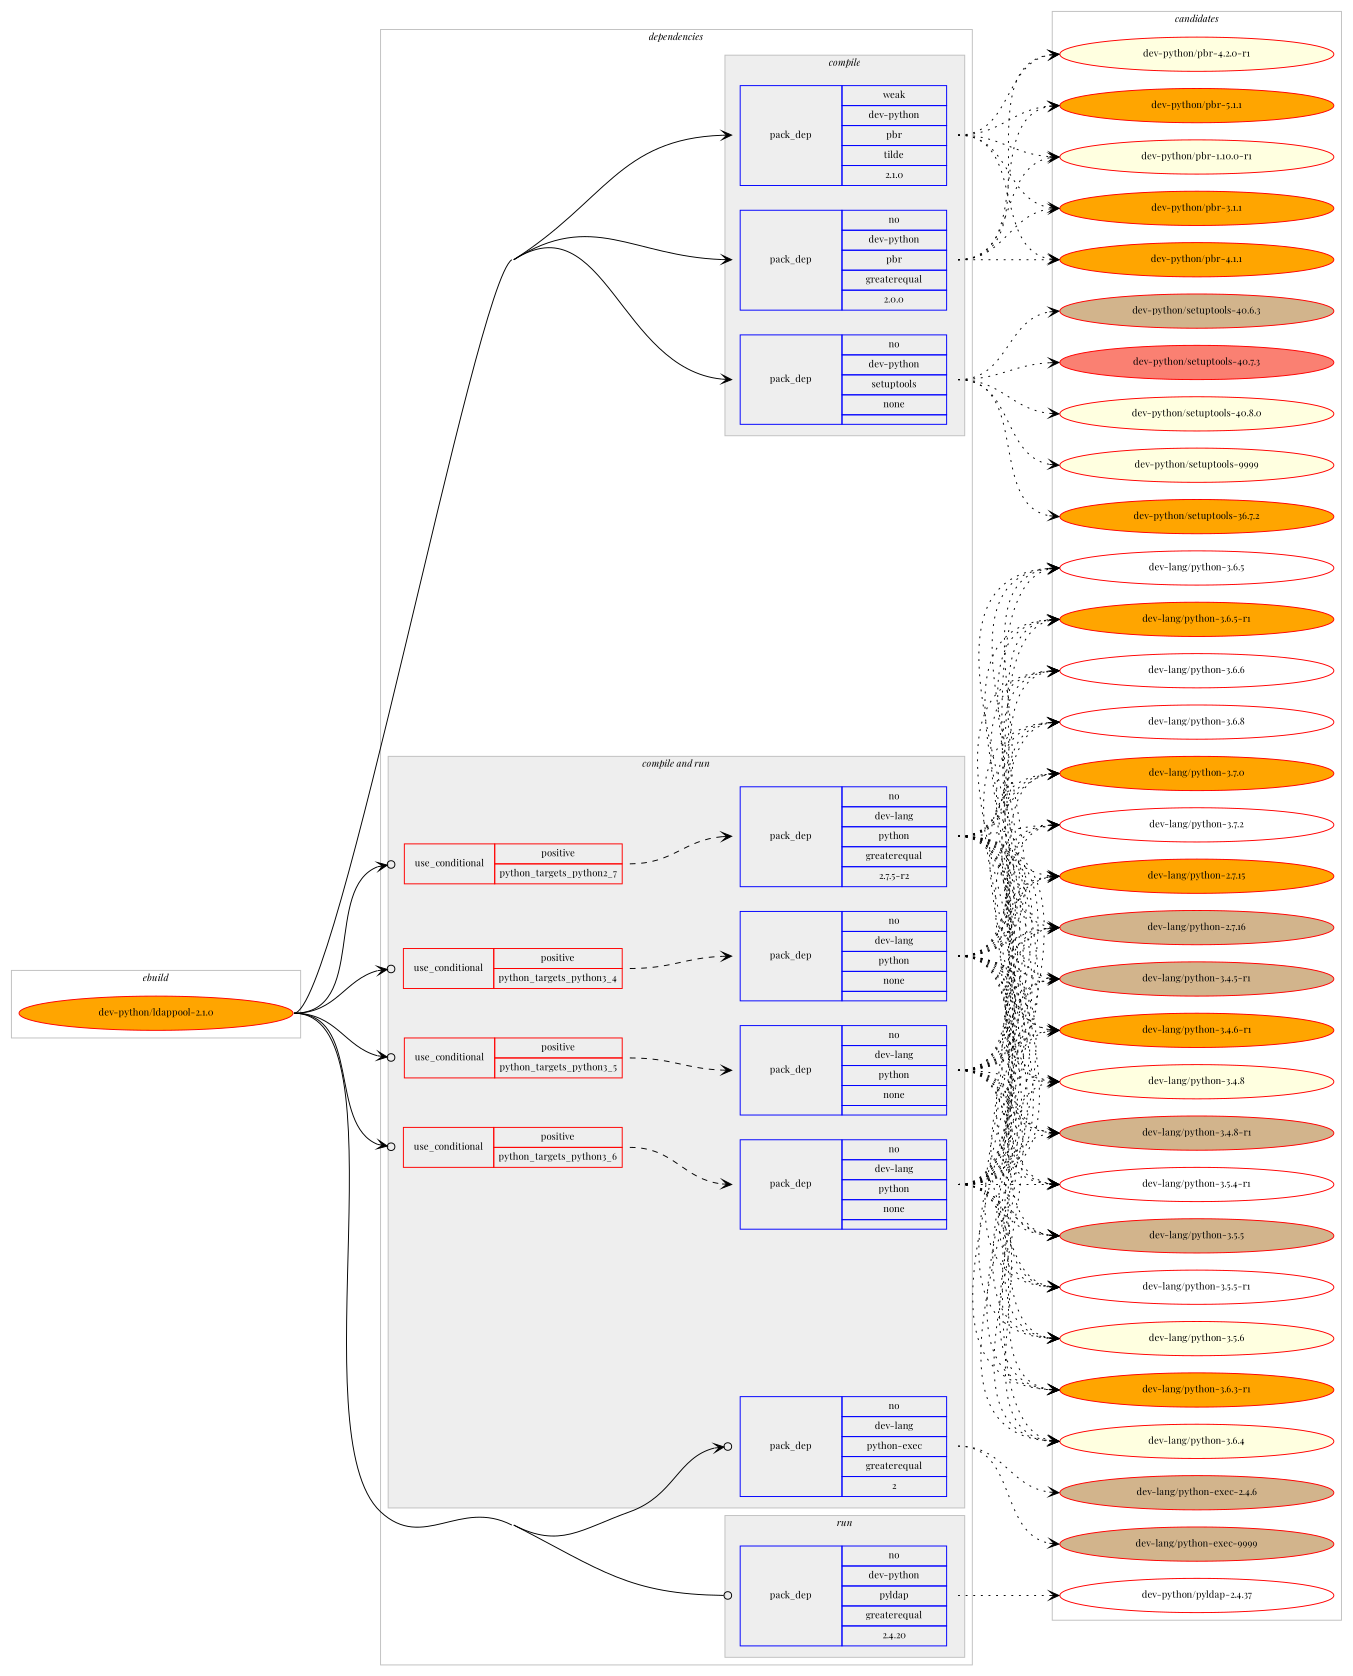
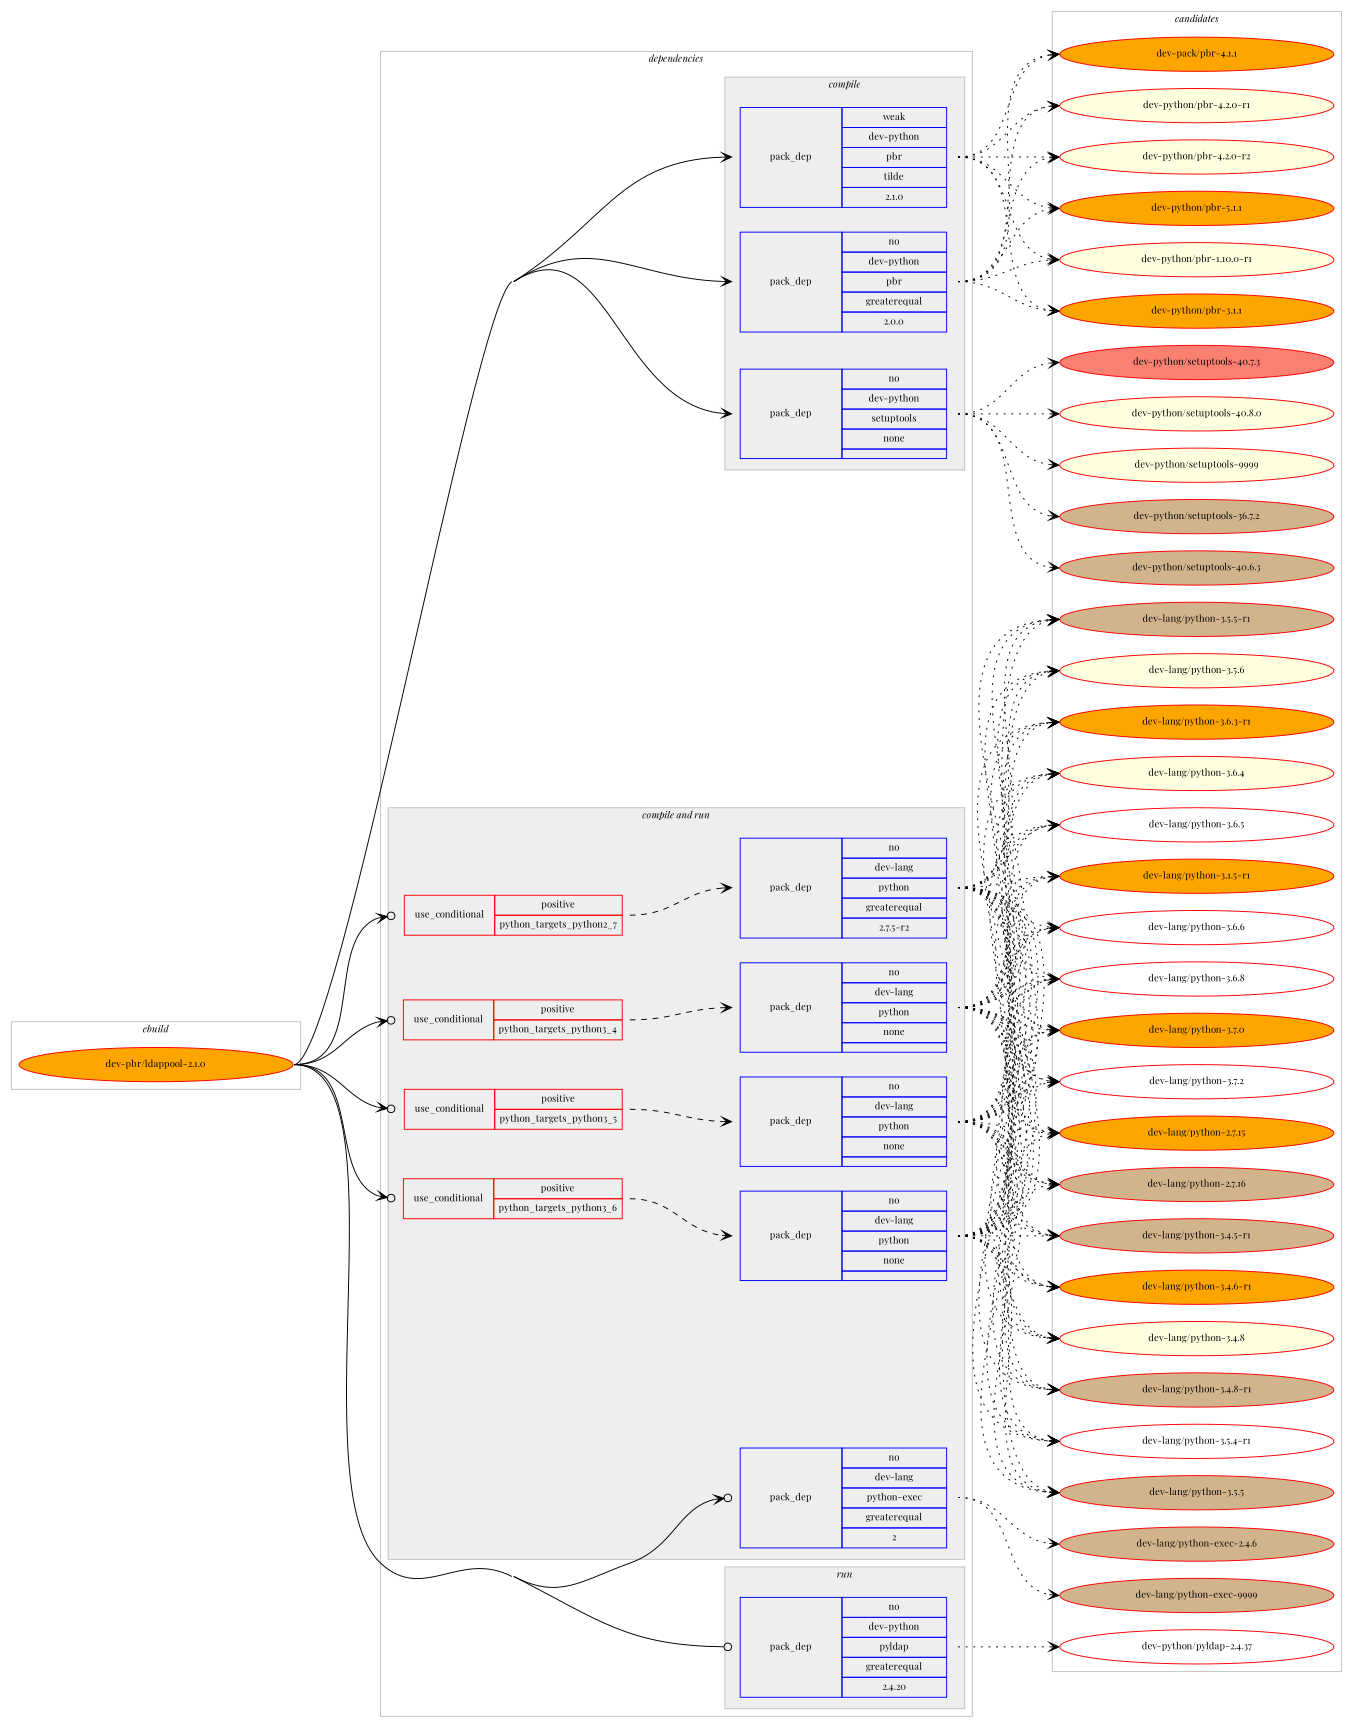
  digraph {
    compound=true
    concentrate=true
    fontname="Playfair Display"
    fontsize=10
    newrank=true
    rankdir=LR
    ranksep=1.5
    node [color=red fontname="Playfair Display" fontsize=10 style=filled]
    edge [arrowhead=vee fontname="Playfair Display" headport=w style=dotted tailport=e weight=100]
-   n1 [fillcolor=orange label="dev-python/ldappool-2.1.0" width=4]
+   n1 [fillcolor=orange label="dev-pbr/ldappool-2.1.0" width=4]
    n2 [color=blue label=<<TABLE BORDER="0" CELLBORDER="1" CELLSPACING="0" CELLPADDING="4" WIDTH="220"><TR><TD ROWSPAN="6" CELLPADDING="30">pack_dep</TD></TR><TR><TD WIDTH="110">weak</TD></TR><TR><TD>dev-python</TD></TR><TR><TD>pbr</TD></TR><TR><TD>tilde</TD></TR><TR><TD>2.1.0</TD></TR></TABLE>> shape=none style=""]
    n3 [color=blue label=<<TABLE BORDER="0" CELLBORDER="1" CELLSPACING="0" CELLPADDING="4" WIDTH="220"><TR><TD ROWSPAN="6" CELLPADDING="30">pack_dep</TD></TR><TR><TD WIDTH="110">no</TD></TR><TR><TD>dev-python</TD></TR><TR><TD>pbr</TD></TR><TR><TD>greaterequal</TD></TR><TR><TD>2.0.0</TD></TR></TABLE>> shape=none style=""]
    n4 [color=blue label=<<TABLE BORDER="0" CELLBORDER="1" CELLSPACING="0" CELLPADDING="4" WIDTH="220"><TR><TD ROWSPAN="6" CELLPADDING="30">pack_dep</TD></TR><TR><TD WIDTH="110">no</TD></TR><TR><TD>dev-python</TD></TR><TR><TD>setuptools</TD></TR><TR><TD>none</TD></TR><TR><TD></TD></TR></TABLE>> shape=none style=""]
    n5 [color=blue label=<<TABLE BORDER="0" CELLBORDER="1" CELLSPACING="0" CELLPADDING="4" WIDTH="220"><TR><TD ROWSPAN="6" CELLPADDING="30">pack_dep</TD></TR><TR><TD WIDTH="110">no</TD></TR><TR><TD>dev-lang</TD></TR><TR><TD>python</TD></TR><TR><TD>greaterequal</TD></TR><TR><TD>2.7.5-r2</TD></TR></TABLE>> shape=none style=""]
    n6 [label=<<TABLE BORDER="0" CELLBORDER="1" CELLSPACING="0" CELLPADDING="4"><TR><TD ROWSPAN="3" CELLPADDING="10">use_conditional</TD></TR><TR><TD>positive</TD></TR><TR><TD>python_targets_python2_7</TD></TR></TABLE>> shape=none style=""]
    n7 [color=blue label=<<TABLE BORDER="0" CELLBORDER="1" CELLSPACING="0" CELLPADDING="4" WIDTH="220"><TR><TD ROWSPAN="6" CELLPADDING="30">pack_dep</TD></TR><TR><TD WIDTH="110">no</TD></TR><TR><TD>dev-lang</TD></TR><TR><TD>python-exec</TD></TR><TR><TD>greaterequal</TD></TR><TR><TD>2</TD></TR></TABLE>> shape=none style=""]
    n8 [color=blue label=<<TABLE BORDER="0" CELLBORDER="1" CELLSPACING="0" CELLPADDING="4" WIDTH="220"><TR><TD ROWSPAN="6" CELLPADDING="30">pack_dep</TD></TR><TR><TD WIDTH="110">no</TD></TR><TR><TD>dev-lang</TD></TR><TR><TD>python</TD></TR><TR><TD>none</TD></TR><TR><TD></TD></TR></TABLE>> shape=none style=""]
    n9 [label=<<TABLE BORDER="0" CELLBORDER="1" CELLSPACING="0" CELLPADDING="4"><TR><TD ROWSPAN="3" CELLPADDING="10">use_conditional</TD></TR><TR><TD>positive</TD></TR><TR><TD>python_targets_python3_4</TD></TR></TABLE>> shape=none style=""]
    n10 [color=blue label=<<TABLE BORDER="0" CELLBORDER="1" CELLSPACING="0" CELLPADDING="4" WIDTH="220"><TR><TD ROWSPAN="6" CELLPADDING="30">pack_dep</TD></TR><TR><TD WIDTH="110">no</TD></TR><TR><TD>dev-lang</TD></TR><TR><TD>python</TD></TR><TR><TD>none</TD></TR><TR><TD></TD></TR></TABLE>> shape=none style=""]
    n11 [label=<<TABLE BORDER="0" CELLBORDER="1" CELLSPACING="0" CELLPADDING="4"><TR><TD ROWSPAN="3" CELLPADDING="10">use_conditional</TD></TR><TR><TD>positive</TD></TR><TR><TD>python_targets_python3_5</TD></TR></TABLE>> shape=none style=""]
    n12 [color=blue label=<<TABLE BORDER="0" CELLBORDER="1" CELLSPACING="0" CELLPADDING="4" WIDTH="220"><TR><TD ROWSPAN="6" CELLPADDING="30">pack_dep</TD></TR><TR><TD WIDTH="110">no</TD></TR><TR><TD>dev-lang</TD></TR><TR><TD>python</TD></TR><TR><TD>none</TD></TR><TR><TD></TD></TR></TABLE>> shape=none style=""]
    n13 [label=<<TABLE BORDER="0" CELLBORDER="1" CELLSPACING="0" CELLPADDING="4"><TR><TD ROWSPAN="3" CELLPADDING="10">use_conditional</TD></TR><TR><TD>positive</TD></TR><TR><TD>python_targets_python3_6</TD></TR></TABLE>> shape=none style=""]
    n14 [color=blue label=<<TABLE BORDER="0" CELLBORDER="1" CELLSPACING="0" CELLPADDING="4" WIDTH="220"><TR><TD ROWSPAN="6" CELLPADDING="30">pack_dep</TD></TR><TR><TD WIDTH="110">no</TD></TR><TR><TD>dev-python</TD></TR><TR><TD>pyldap</TD></TR><TR><TD>greaterequal</TD></TR><TR><TD>2.4.20</TD></TR></TABLE>> shape=none style=""]
    n15 [fillcolor=lightyellow label="dev-python/pbr-1.10.0-r1" width=4]
    n16 [fillcolor=orange label="dev-python/pbr-3.1.1" width=4]
-   n17 [fillcolor=orange label="dev-python/pbr-4.1.1" width=4]
+   n17 [fillcolor=orange label="dev-pack/pbr-4.1.1" width=4]
    n18 [fillcolor=lightyellow label="dev-python/pbr-4.2.0-r1" width=4]
+   n19 [fillcolor=lightyellow label="dev-python/pbr-4.2.0-r2" width=4]
    n20 [fillcolor=orange label="dev-python/pbr-5.1.1" width=4]
-   n21 [fillcolor=orange label="dev-python/setuptools-36.7.2" width=4]
+   n21 [fillcolor=tan label="dev-python/setuptools-36.7.2" width=4]
    n22 [fillcolor=tan label="dev-python/setuptools-40.6.3" width=4]
    n23 [fillcolor=salmon label="dev-python/setuptools-40.7.3" width=4]
    n24 [fillcolor=lightyellow label="dev-python/setuptools-40.8.0" width=4]
    n25 [fillcolor=lightyellow label="dev-python/setuptools-9999" width=4]
    n26 [fillcolor=orange label="dev-lang/python-2.7.15" width=4]
    n27 [fillcolor=tan label="dev-lang/python-2.7.16" width=4]
    n28 [fillcolor=tan label="dev-lang/python-3.4.5-r1" width=4]
    n29 [fillcolor=orange label="dev-lang/python-3.4.6-r1" width=4]
    n30 [fillcolor=lightyellow label="dev-lang/python-3.4.8" width=4]
    n31 [fillcolor=tan label="dev-lang/python-3.4.8-r1" width=4]
    n32 [fillcolor=white label="dev-lang/python-3.5.4-r1" width=4]
    n33 [fillcolor=tan label="dev-lang/python-3.5.5" width=4]
-   n34 [fillcolor=white label="dev-lang/python-3.5.5-r1" width=4]
+   n34 [fillcolor=tan label="dev-lang/python-3.5.5-r1" width=4]
    n35 [fillcolor=lightyellow label="dev-lang/python-3.5.6" width=4]
    n36 [fillcolor=orange label="dev-lang/python-3.6.3-r1" width=4]
    n37 [fillcolor=lightyellow label="dev-lang/python-3.6.4" width=4]
    n38 [fillcolor=white label="dev-lang/python-3.6.5" width=4]
-   n39 [fillcolor=orange label="dev-lang/python-3.6.5-r1" width=4]
+   n39 [fillcolor=orange label="dev-lang/python-3.1.5-r1" width=4]
    n40 [fillcolor=white label="dev-lang/python-3.6.6" width=4]
    n41 [fillcolor=white label="dev-lang/python-3.6.8" width=4]
    n42 [fillcolor=orange label="dev-lang/python-3.7.0" width=4]
    n43 [fillcolor=white label="dev-lang/python-3.7.2" width=4]
    n44 [fillcolor=tan label="dev-lang/python-exec-2.4.6" width=4]
    n45 [fillcolor=tan label="dev-lang/python-exec-9999" width=4]
    n46 [fillcolor=white label="dev-python/pyldap-2.4.37" width=4]
    subgraph cluster_1 {
      color=gray
      label=<<i>ebuild</i>>
      rank=same
      n1
    }
    subgraph cluster_2 {
      color=gray
      label=<<i>dependencies</i>>
      subgraph cluster_3 {
        color=gray
        fillcolor="#eeeeee"
        label=<<i>compile</i>>
        style=filled
        subgraph sub_4 {
          color=gray
          fillcolor="#eeeeee"
          label=<<i>compile</i>>
          style=filled
          n2
        }
        subgraph sub_5 {
          color=gray
          fillcolor="#eeeeee"
          label=<<i>compile</i>>
          style=filled
          n3
        }
        subgraph sub_6 {
          color=gray
          fillcolor="#eeeeee"
          label=<<i>compile</i>>
          style=filled
          n4
        }
      }
      subgraph cluster_7 {
        color=gray
        fillcolor="#eeeeee"
        label=<<i>compile and run</i>>
        style=filled
        subgraph sub_8 {
          color=gray
          fillcolor="#eeeeee"
          label=<<i>compile and run</i>>
          style=filled
          n6
          subgraph sub_9 {
            color=gray
            fillcolor="#eeeeee"
            label=<<i>compile and run</i>>
            style=filled
            n5
          }
        }
        subgraph sub_10 {
          color=gray
          fillcolor="#eeeeee"
          label=<<i>compile and run</i>>
          style=filled
          n7
        }
        subgraph sub_11 {
          color=gray
          fillcolor="#eeeeee"
          label=<<i>compile and run</i>>
          style=filled
          n9
          subgraph sub_12 {
            color=gray
            fillcolor="#eeeeee"
            label=<<i>compile and run</i>>
            style=filled
            n8
          }
        }
        subgraph sub_13 {
          color=gray
          fillcolor="#eeeeee"
          label=<<i>compile and run</i>>
          style=filled
          n11
          subgraph sub_14 {
            color=gray
            fillcolor="#eeeeee"
            label=<<i>compile and run</i>>
            style=filled
            n10
          }
        }
        subgraph sub_15 {
          color=gray
          fillcolor="#eeeeee"
          label=<<i>compile and run</i>>
          style=filled
          n13
          subgraph sub_16 {
            color=gray
            fillcolor="#eeeeee"
            label=<<i>compile and run</i>>
            style=filled
            n12
          }
        }
      }
      subgraph cluster_17 {
        color=gray
        fillcolor="#eeeeee"
        label=<<i>run</i>>
        style=filled
        subgraph sub_18 {
          color=gray
          fillcolor="#eeeeee"
          label=<<i>run</i>>
          style=filled
          n14
        }
      }
    }
    subgraph cluster_19 {
      color=gray
      label=<<i>candidates</i>>
      rank=same
      subgraph sub_20 {
        color=black
        label=<<i>candidates</i>>
        nodesep=1
        rank=same
        n15
        n16
        n17
        n18
+       n19
        n20
      }
      subgraph sub_21 {
        color=black
        label=<<i>candidates</i>>
        nodesep=1
        rank=same
        n21
        n22
        n23
        n24
        n25
      }
      subgraph sub_22 {
        color=black
        label=<<i>candidates</i>>
        nodesep=1
        rank=same
        n15
        n16
        n17
        n18
+       n19
        n20
      }
      subgraph sub_23 {
        color=black
        label=<<i>candidates</i>>
        nodesep=1
        rank=same
        n26
        n27
        n28
        n29
        n30
        n31
        n32
        n33
        n34
        n35
        n36
        n37
        n38
        n39
        n40
        n41
        n42
        n43
      }
      subgraph sub_24 {
        color=black
        label=<<i>candidates</i>>
        nodesep=1
        rank=same
        n26
        n27
        n28
        n29
        n30
        n31
        n32
        n33
        n34
        n35
        n36
        n37
        n38
        n39
        n40
        n41
        n42
        n43
      }
      subgraph sub_25 {
        color=black
        label=<<i>candidates</i>>
        nodesep=1
        rank=same
        n26
        n27
        n28
        n29
        n30
        n31
        n32
        n33
        n34
        n35
        n36
        n37
        n38
        n39
        n40
        n41
        n42
        n43
      }
      subgraph sub_26 {
        color=black
        label=<<i>candidates</i>>
        nodesep=1
        rank=same
        n26
        n27
        n28
        n29
        n30
        n31
        n32
        n33
        n34
        n35
        n36
        n37
        n38
        n39
        n40
        n41
        n42
        n43
      }
      subgraph sub_27 {
        color=black
        label=<<i>candidates</i>>
        nodesep=1
        rank=same
        n44
        n45
      }
      subgraph sub_28 {
        color=black
        label=<<i>candidates</i>>
        nodesep=1
        rank=same
        n46
      }
    }
    n1 -> n2 [style=solid weight=20]
    n1 -> n3 [style=solid weight=20]
    n1 -> n4 [style=solid weight=20]
    n1 -> n6 [arrowhead=odotvee style=solid weight=20]
    n1 -> n7 [arrowhead=odotvee style=solid weight=20]
    n1 -> n9 [arrowhead=odotvee style=solid weight=20]
    n1 -> n11 [arrowhead=odotvee style=solid weight=20]
    n1 -> n13 [arrowhead=odotvee style=solid weight=20]
    n1 -> n14 [arrowhead=odot style=solid weight=20]
    n2 -> n15
    n2 -> n16
    n2 -> n17
    n2 -> n18
+   n2 -> n19
    n2 -> n20
    n3 -> n15
    n3 -> n16
    n3 -> n17
    n3 -> n18
+   n3 -> n19
    n3 -> n20
    n4 -> n21
    n4 -> n22
    n4 -> n23
    n4 -> n24
    n4 -> n25
    n5 -> n26
    n5 -> n27
    n5 -> n28
    n5 -> n29
    n5 -> n30
    n5 -> n31
    n5 -> n32
    n5 -> n33
    n5 -> n34
    n5 -> n35
    n5 -> n36
    n5 -> n37
    n5 -> n38
    n5 -> n39
    n5 -> n40
    n5 -> n41
    n5 -> n42
    n5 -> n43
    n6 -> n5 [style=dashed weight=20]
    n7 -> n44
    n7 -> n45
    n8 -> n26
    n8 -> n27
    n8 -> n28
    n8 -> n29
    n8 -> n30
    n8 -> n31
    n8 -> n32
    n8 -> n33
    n8 -> n34
    n8 -> n35
    n8 -> n36
    n8 -> n37
    n8 -> n38
    n8 -> n39
    n8 -> n40
    n8 -> n41
    n8 -> n42
    n8 -> n43
    n9 -> n8 [style=dashed weight=20]
    n10 -> n26
    n10 -> n27
    n10 -> n28
    n10 -> n29
    n10 -> n30
    n10 -> n31
    n10 -> n32
    n10 -> n33
    n10 -> n34
    n10 -> n35
    n10 -> n36
    n10 -> n37
    n10 -> n38
    n10 -> n39
    n10 -> n40
    n10 -> n41
    n10 -> n42
    n10 -> n43
    n11 -> n10 [style=dashed weight=20]
    n12 -> n26
    n12 -> n27
    n12 -> n28
    n12 -> n29
    n12 -> n30
    n12 -> n31
    n12 -> n32
    n12 -> n33
    n12 -> n34
    n12 -> n35
    n12 -> n36
    n12 -> n37
    n12 -> n38
    n12 -> n39
    n12 -> n40
    n12 -> n41
    n12 -> n42
    n12 -> n43
    n13 -> n12 [style=dashed weight=20]
    n14 -> n46
  }
